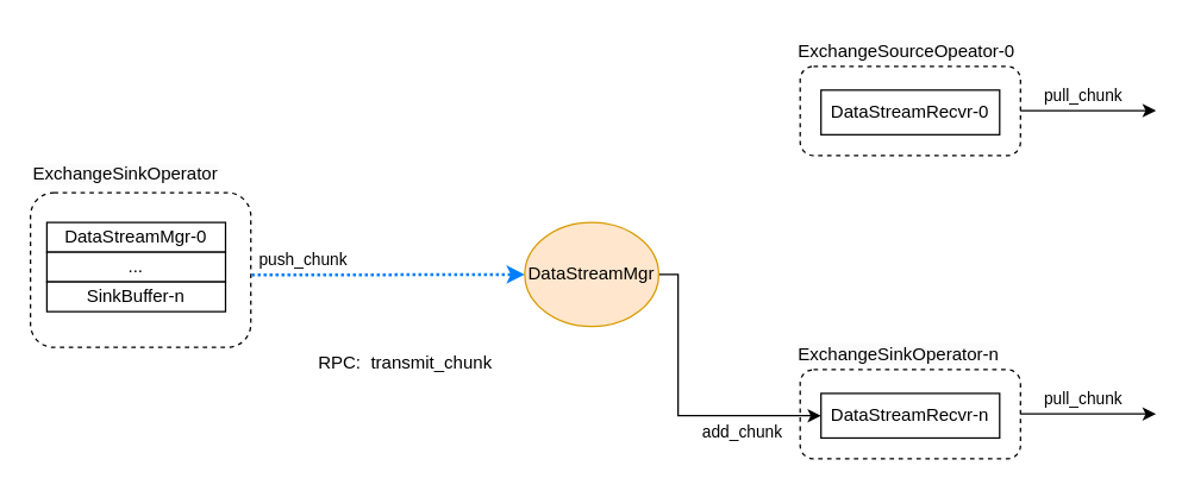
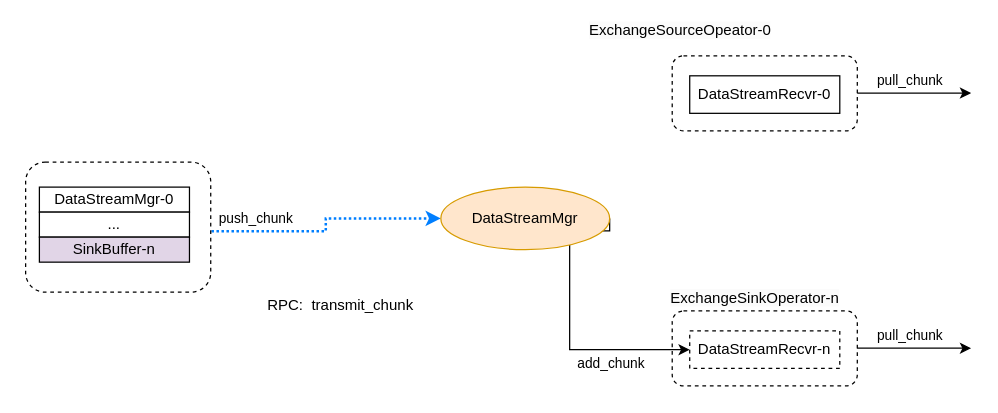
  <mxCell id="0" />
  <mxCell id="1" parent="0" />
  <mxCell id="2" style="edgeStyle=orthogonalEdgeStyle;rounded=0;orthogonalLoop=1;jettySize=auto;html=1;exitX=1.004;exitY=0.531;exitDx=0;exitDy=0;dashed=1;exitPerimeter=0;strokeColor=#007FFF;strokeWidth=2;dashPattern=1 1;" edge="1" parent="1" source="19" target="6"><mxGeometry relative="1" as="geometry"><mxPoint x="159" y="184" as="sourcePoint" /></mxGeometry></mxCell>
  <mxCell id="3" value="push_chunk" style="edgeLabel;html=1;align=center;verticalAlign=middle;resizable=0;points=[];" vertex="1" connectable="0" parent="2"><mxGeometry x="-0.847" y="1" relative="1" as="geometry"><mxPoint x="20" y="-10" as="offset" /></mxGeometry></mxCell>
  <mxCell id="4" style="edgeStyle=orthogonalEdgeStyle;rounded=0;orthogonalLoop=1;jettySize=auto;html=1;exitX=1;exitY=0.5;exitDx=0;exitDy=0;entryX=0;entryY=0.5;entryDx=0;entryDy=0;" edge="1" parent="1" source="6" target="16"><mxGeometry relative="1" as="geometry"><Array as="points"><mxPoint x="455" y="184" /><mxPoint x="455" y="279" /></Array></mxGeometry></mxCell>
  <mxCell id="5" value="add_chunk" style="edgeLabel;html=1;align=center;verticalAlign=middle;resizable=0;points=[];" vertex="1" connectable="0" parent="4"><mxGeometry x="0.322" relative="1" as="geometry"><mxPoint x="15" y="10" as="offset" /></mxGeometry></mxCell>
- <mxCell id="6" value="DataStreamMgr" style="ellipse;whiteSpace=wrap;html=1;fillColor=#ffe6cc;strokeColor=#d79b00;" vertex="1" parent="1"><mxGeometry x="352" y="149" width="90" height="70" as="geometry" /></mxCell>
+ <mxCell id="6" value="DataStreamMgr" style="ellipse;whiteSpace=wrap;html=1;fillColor=#ffe6cc;strokeColor=#d79b00;" vertex="1" parent="1"><mxGeometry x="352" y="149" width="135" height="50" as="geometry" /></mxCell>
  <mxCell id="7" value="RPC:&amp;nbsp; transmit_chunk" style="text;html=1;strokeColor=none;fillColor=none;align=center;verticalAlign=middle;whiteSpace=wrap;rounded=0;" vertex="1" parent="1"><mxGeometry x="192" y="234" width="160" height="20" as="geometry" /></mxCell>
  <mxCell id="8" style="edgeStyle=orthogonalEdgeStyle;rounded=0;orthogonalLoop=1;jettySize=auto;html=1;exitX=1;exitY=0.5;exitDx=0;exitDy=0;" edge="1" parent="1"><mxGeometry relative="1" as="geometry"><mxPoint x="776" y="73.8" as="targetPoint" /><mxPoint x="685" y="73.8" as="sourcePoint" /></mxGeometry></mxCell>
  <mxCell id="9" value="pull_chunk" style="edgeLabel;html=1;align=center;verticalAlign=middle;resizable=0;points=[];" vertex="1" connectable="0" parent="8"><mxGeometry x="-0.102" y="-1" relative="1" as="geometry"><mxPoint y="-11" as="offset" /></mxGeometry></mxCell>
  <mxCell id="10" value="" style="rounded=1;whiteSpace=wrap;html=1;fillColor=none;dashed=1;" vertex="1" parent="1"><mxGeometry x="537" y="44" width="148" height="60" as="geometry" /></mxCell>
  <mxCell id="11" value="DataStreamRecvr-0" style="rounded=0;whiteSpace=wrap;html=1;" vertex="1" parent="1"><mxGeometry x="551" y="60" width="120" height="30" as="geometry" /></mxCell>
- <mxCell id="12" value="&lt;span style=&quot;color: rgb(0, 0, 0); font-family: Helvetica; font-size: 12px; font-style: normal; font-variant-ligatures: normal; font-variant-caps: normal; font-weight: 400; letter-spacing: normal; orphans: 2; text-align: center; text-indent: 0px; text-transform: none; widows: 2; word-spacing: 0px; -webkit-text-stroke-width: 0px; background-color: rgb(251, 251, 251); text-decoration-thickness: initial; text-decoration-style: initial; text-decoration-color: initial; float: none; display: inline !important;&quot;&gt;ExchangeSourceOpeator-0&lt;/span&gt;" style="text;whiteSpace=wrap;html=1;" vertex="1" parent="1"><mxGeometry x="534" y="20" width="170" height="20" as="geometry" /></mxCell>
+ <mxCell id="12" value="&lt;span style=&quot;color: rgb(0, 0, 0); font-family: Helvetica; font-size: 12px; font-style: normal; font-variant-ligatures: normal; font-variant-caps: normal; font-weight: 400; letter-spacing: normal; orphans: 2; text-align: center; text-indent: 0px; text-transform: none; widows: 2; word-spacing: 0px; -webkit-text-stroke-width: 0px; background-color: rgb(251, 251, 251); text-decoration-thickness: initial; text-decoration-style: initial; text-decoration-color: initial; float: none; display: inline !important;&quot;&gt;ExchangeSourceOpeator-0&lt;/span&gt;" style="text;whiteSpace=wrap;html=1;" vertex="1" parent="1"><mxGeometry x="469" y="10" width="170" height="20" as="geometry" /></mxCell>
  <mxCell id="13" style="edgeStyle=orthogonalEdgeStyle;rounded=0;orthogonalLoop=1;jettySize=auto;html=1;exitX=1;exitY=0.5;exitDx=0;exitDy=0;" edge="1" parent="1"><mxGeometry relative="1" as="geometry"><mxPoint x="776" y="277.8" as="targetPoint" /><mxPoint x="685" y="277.8" as="sourcePoint" /></mxGeometry></mxCell>
  <mxCell id="14" value="pull_chunk" style="edgeLabel;html=1;align=center;verticalAlign=middle;resizable=0;points=[];" vertex="1" connectable="0" parent="13"><mxGeometry x="-0.102" y="-1" relative="1" as="geometry"><mxPoint y="-11" as="offset" /></mxGeometry></mxCell>
  <mxCell id="15" value="" style="rounded=1;whiteSpace=wrap;html=1;fillColor=none;dashed=1;" vertex="1" parent="1"><mxGeometry x="537" y="248" width="148" height="60" as="geometry" /></mxCell>
- <mxCell id="16" value="DataStreamRecvr-n" style="rounded=0;whiteSpace=wrap;html=1;" vertex="1" parent="1"><mxGeometry x="551" y="264" width="120" height="30" as="geometry" /></mxCell>
+ <mxCell id="16" value="DataStreamRecvr-n" style="rounded=0;whiteSpace=wrap;html=1;dashed=1;" vertex="1" parent="1"><mxGeometry x="551" y="264" width="120" height="30" as="geometry" /></mxCell>
  <mxCell id="17" value="&lt;span style=&quot;color: rgb(0, 0, 0); font-family: Helvetica; font-size: 12px; font-style: normal; font-variant-ligatures: normal; font-variant-caps: normal; font-weight: 400; letter-spacing: normal; orphans: 2; text-align: center; text-indent: 0px; text-transform: none; widows: 2; word-spacing: 0px; -webkit-text-stroke-width: 0px; background-color: rgb(251, 251, 251); text-decoration-thickness: initial; text-decoration-style: initial; text-decoration-color: initial; float: none; display: inline !important;&quot;&gt;ExchangeSinkOperator-n&lt;/span&gt;" style="text;whiteSpace=wrap;html=1;" vertex="1" parent="1"><mxGeometry x="534" y="224" width="170" height="20" as="geometry" /></mxCell>
  <mxCell id="18" value="DataStreamMgr-0" style="rounded=0;whiteSpace=wrap;html=1;" vertex="1" parent="1"><mxGeometry x="31" y="149" width="120" height="20" as="geometry" /></mxCell>
  <mxCell id="19" value="" style="rounded=1;whiteSpace=wrap;html=1;fillColor=none;dashed=1;" vertex="1" parent="1"><mxGeometry x="20" y="129" width="148" height="104" as="geometry" /></mxCell>
- <mxCell id="20" value="&lt;span style=&quot;color: rgb(0, 0, 0); font-family: Helvetica; font-size: 12px; font-style: normal; font-variant-ligatures: normal; font-variant-caps: normal; font-weight: 400; letter-spacing: normal; orphans: 2; text-align: center; text-indent: 0px; text-transform: none; widows: 2; word-spacing: 0px; -webkit-text-stroke-width: 0px; background-color: rgb(251, 251, 251); text-decoration-thickness: initial; text-decoration-style: initial; text-decoration-color: initial; float: none; display: inline !important;&quot;&gt;ExchangeSinkOperator&lt;/span&gt;" style="text;whiteSpace=wrap;html=1;" vertex="1" parent="1"><mxGeometry x="20" y="103" width="160" height="20" as="geometry" /></mxCell>
  <mxCell id="21" value="..." style="rounded=0;whiteSpace=wrap;html=1;" vertex="1" parent="1"><mxGeometry x="31" y="169" width="120" height="20" as="geometry" /></mxCell>
- <mxCell id="22" value="SinkBuffer-n" style="rounded=0;whiteSpace=wrap;html=1;" vertex="1" parent="1"><mxGeometry x="31" y="189" width="120" height="20" as="geometry" /></mxCell>
+ <mxCell id="22" value="SinkBuffer-n" style="rounded=0;whiteSpace=wrap;html=1;fillColor=#e1d5e7;" vertex="1" parent="1"><mxGeometry x="31" y="189" width="120" height="20" as="geometry" /></mxCell>
